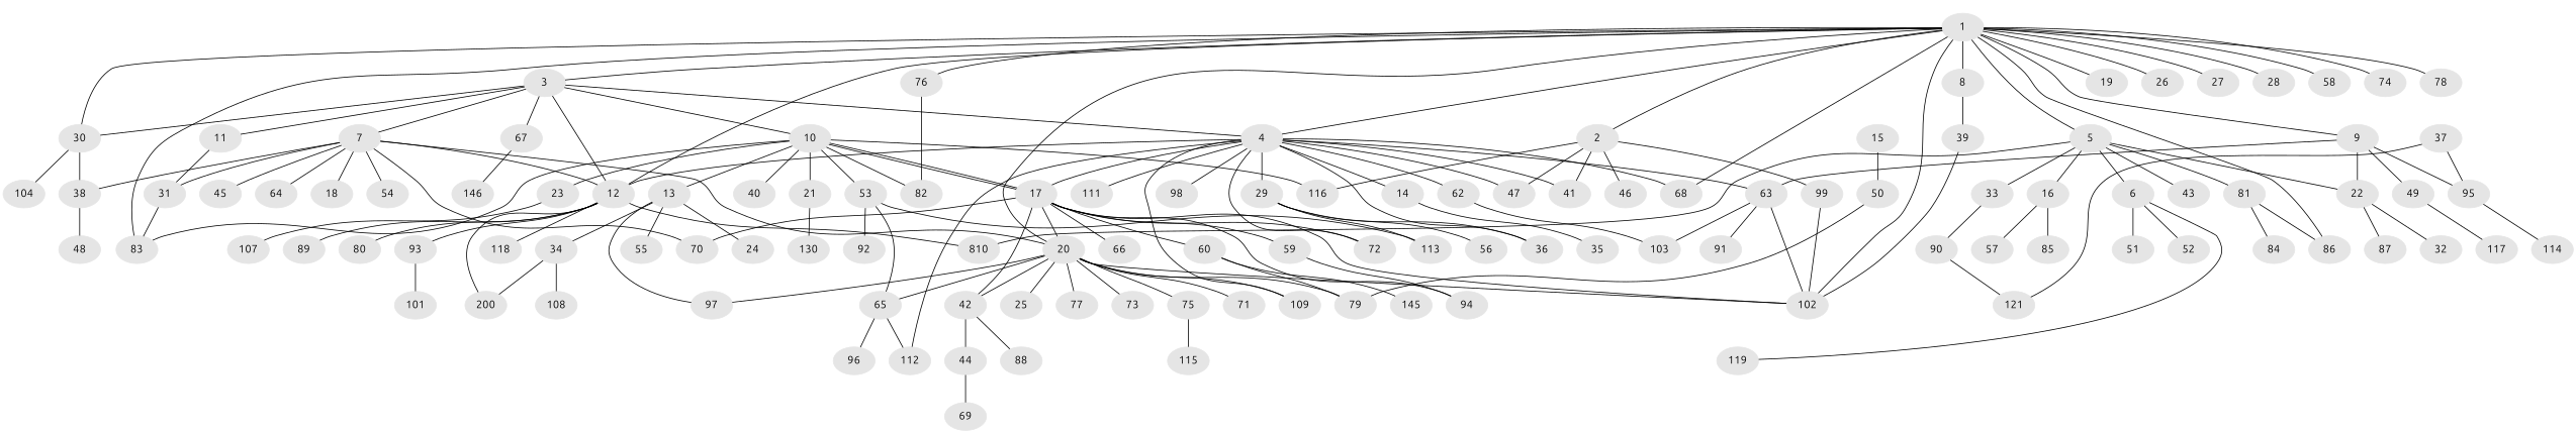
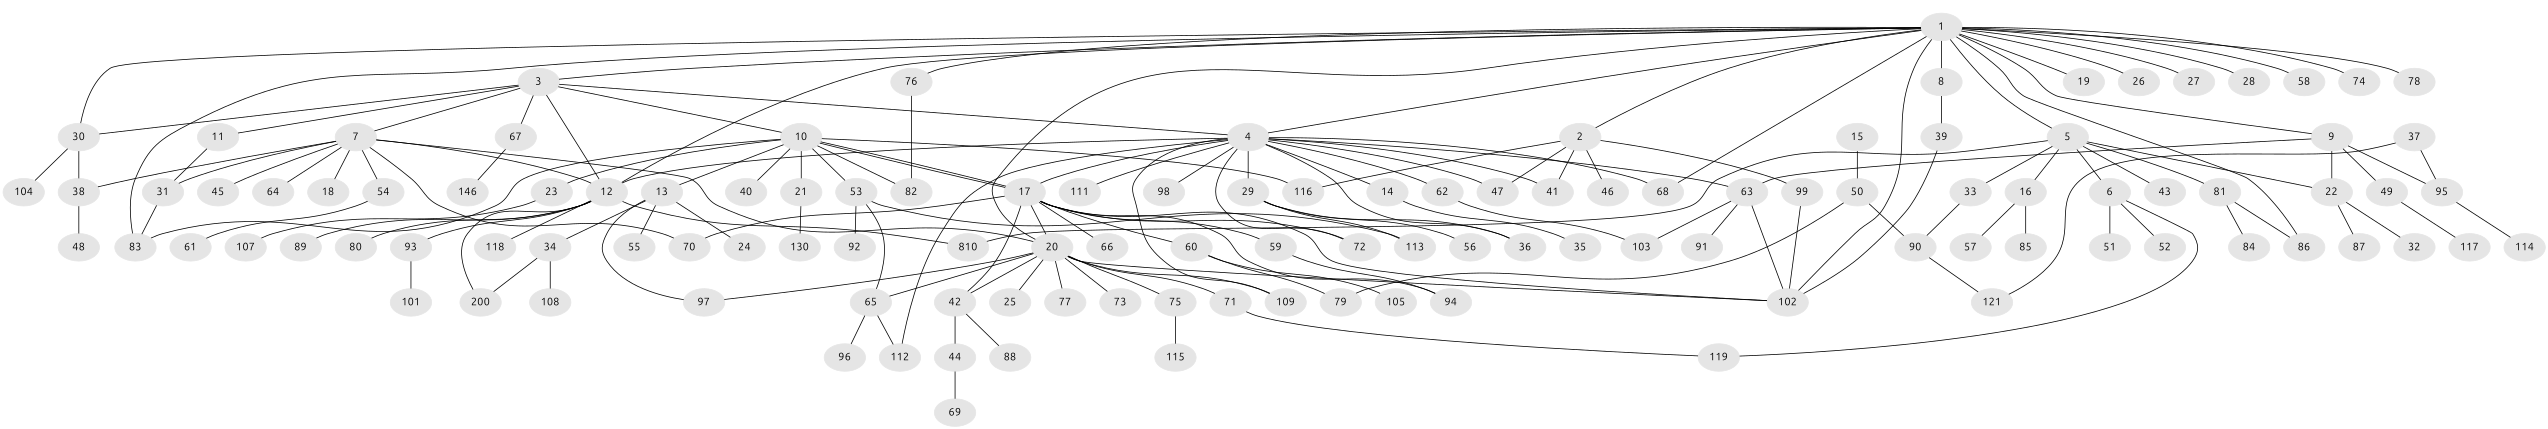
  graph {
    fontname=Ubuntu
    node [color=gray90 fontname=Ubuntu style=filled]
    edge [fontname=Ubuntu]
    1
    2
    3
    4
    5
    8
    9
    12
    19
    20
    26
    27
    28
    30
    58
    68
    74
    76
    78
    86
    102
    83
    41
    46
    47
    99
    116
    10
    7
    11
    67
    14
    17
    29
    36
    62
    63
    72
    98
    109
    111
    112
    6
    16
    33
    43
    81
    n48 [label=810]
    22
    39
    49
    95
    13
    21
    23
    40
    53
    82
    80
    89
    93
    n62 [label=200]
    118
    97
    42
    25
    65
    71
    73
    75
    77
    79
    38
    104
    18
    31
    45
    54
    64
    70
    37
    121
    n83 [label=146]
    35
    59
    60
    66
    94
    56
    113
    103
    91
    51
    52
    119
    15
    50
    57
    85
    90
    84
    48
+   61
    32
    87
    117
    114
    24
    34
    55
    n111 [label=130]
    107
    92
    101
    108
    44
    88
-   105 [label=145]
+   105
    96
    115
    69
    1 -- 2
    1 -- 3
    1 -- 4
    1 -- 5
    1 -- 8
    1 -- 9
    1 -- 12
    1 -- 19
    1 -- 20
    1 -- 26
    1 -- 27
    1 -- 28
    1 -- 30
    1 -- 58
    1 -- 68
    1 -- 74
    1 -- 76
    1 -- 78
    1 -- 86
    1 -- 102
    1 -- 83
    2 -- 41
    2 -- 46
    2 -- 47
    2 -- 99
    2 -- 116
    3 -- 4
    3 -- 12
    3 -- 30
    3 -- 10
    3 -- 7
    3 -- 11
    3 -- 67
    4 -- 12
    4 -- 68
    4 -- 41
    4 -- 47
    4 -- 14
    4 -- 17
    4 -- 29
    4 -- 36
    4 -- 62
    4 -- 63
    4 -- 72
    4 -- 98
    4 -- 109
    4 -- 111
    4 -- 112
    5 -- 6
    5 -- 16
    5 -- 33
    5 -- 43
    5 -- 81
    5 -- n48
    5 -- 22
    8 -- 39
    9 -- 63
    9 -- 22
    9 -- 49
    9 -- 95
    12 -- n48
    12 -- 80
    12 -- 89
    12 -- 93
    12 -- n62
    12 -- 118
    20 -- 102
    20 -- 109
    20 -- 97
    20 -- 42
    20 -- 25
    20 -- 65
    20 -- 71
    20 -- 73
    20 -- 75
    20 -- 77
-   20 -- 79
    30 -- 38
    30 -- 104
    76 -- 82
    99 -- 102
    10 -- 83
    10 -- 116
    10 -- 17
    10 -- 17
    10 -- 13
    10 -- 21
    10 -- 23
    10 -- 40
    10 -- 53
    10 -- 82
    7 -- 12
    7 -- 20
    7 -- 38
    7 -- 18
    7 -- 31
    7 -- 45
    7 -- 54
    7 -- 64
    7 -- 70
    11 -- 31
    67 -- n83
    14 -- 35
    17 -- 20
    17 -- 102
    17 -- 72
    17 -- 42
    17 -- 70
    17 -- 59
    17 -- 60
    17 -- 66
    17 -- 94
    29 -- 36
    29 -- 56
    29 -- 113
    62 -- 103
    63 -- 102
    63 -- 103
    63 -- 91
    6 -- 51
    6 -- 52
    6 -- 119
    16 -- 57
    16 -- 85
    33 -- 90
    81 -- 86
    81 -- 84
    22 -- 32
    22 -- 87
    39 -- 102
    49 -- 117
    95 -- 114
    13 -- 97
    13 -- 24
    13 -- 34
    13 -- 55
    21 -- n111
    23 -- 107
    53 -- 65
    53 -- 113
    53 -- 92
    93 -- 101
    42 -- 44
    42 -- 88
    65 -- 112
    65 -- 96
+   71 -- 119
    75 -- 115
    38 -- 48
    31 -- 83
+   54 -- 61
    37 -- 95
    37 -- 121
    59 -- 94
    60 -- 79
    60 -- 105
    15 -- 50
    50 -- 79
+   50 -- 90
    90 -- 121
    34 -- n62
    34 -- 108
    44 -- 69
  }
